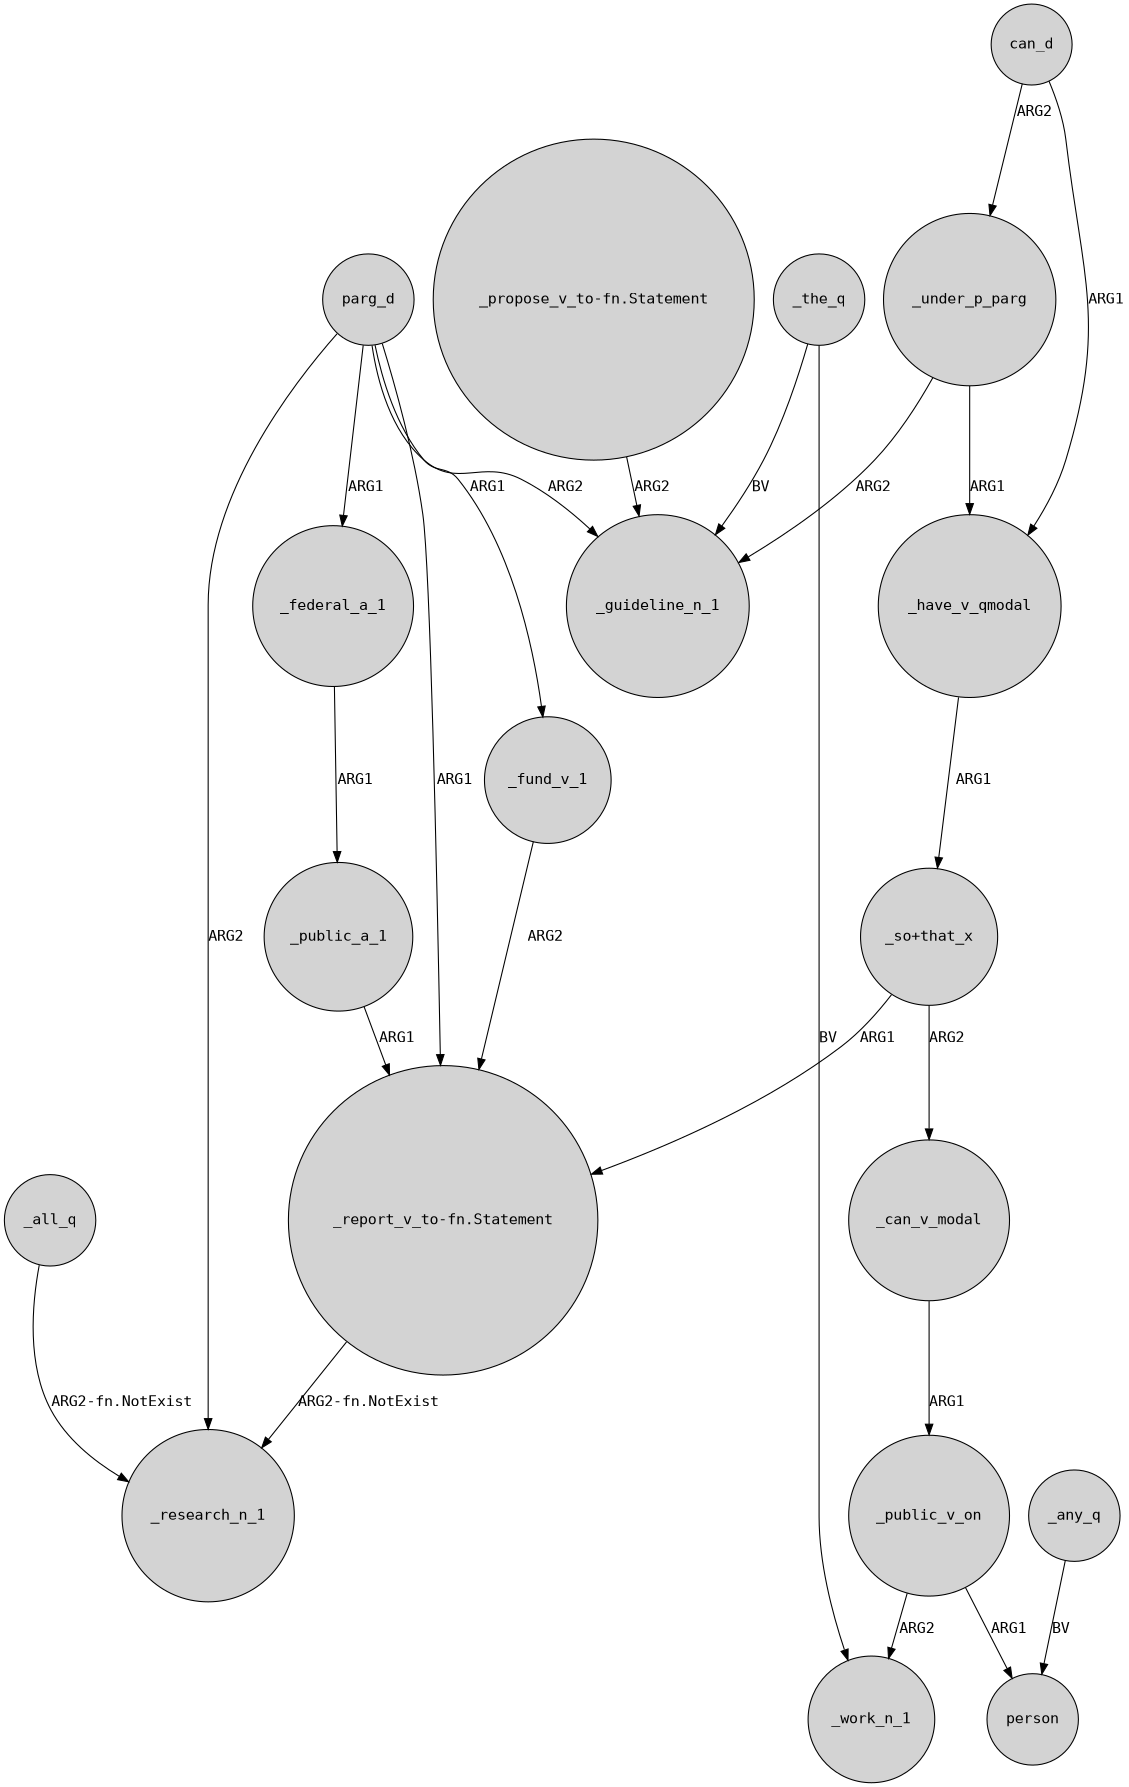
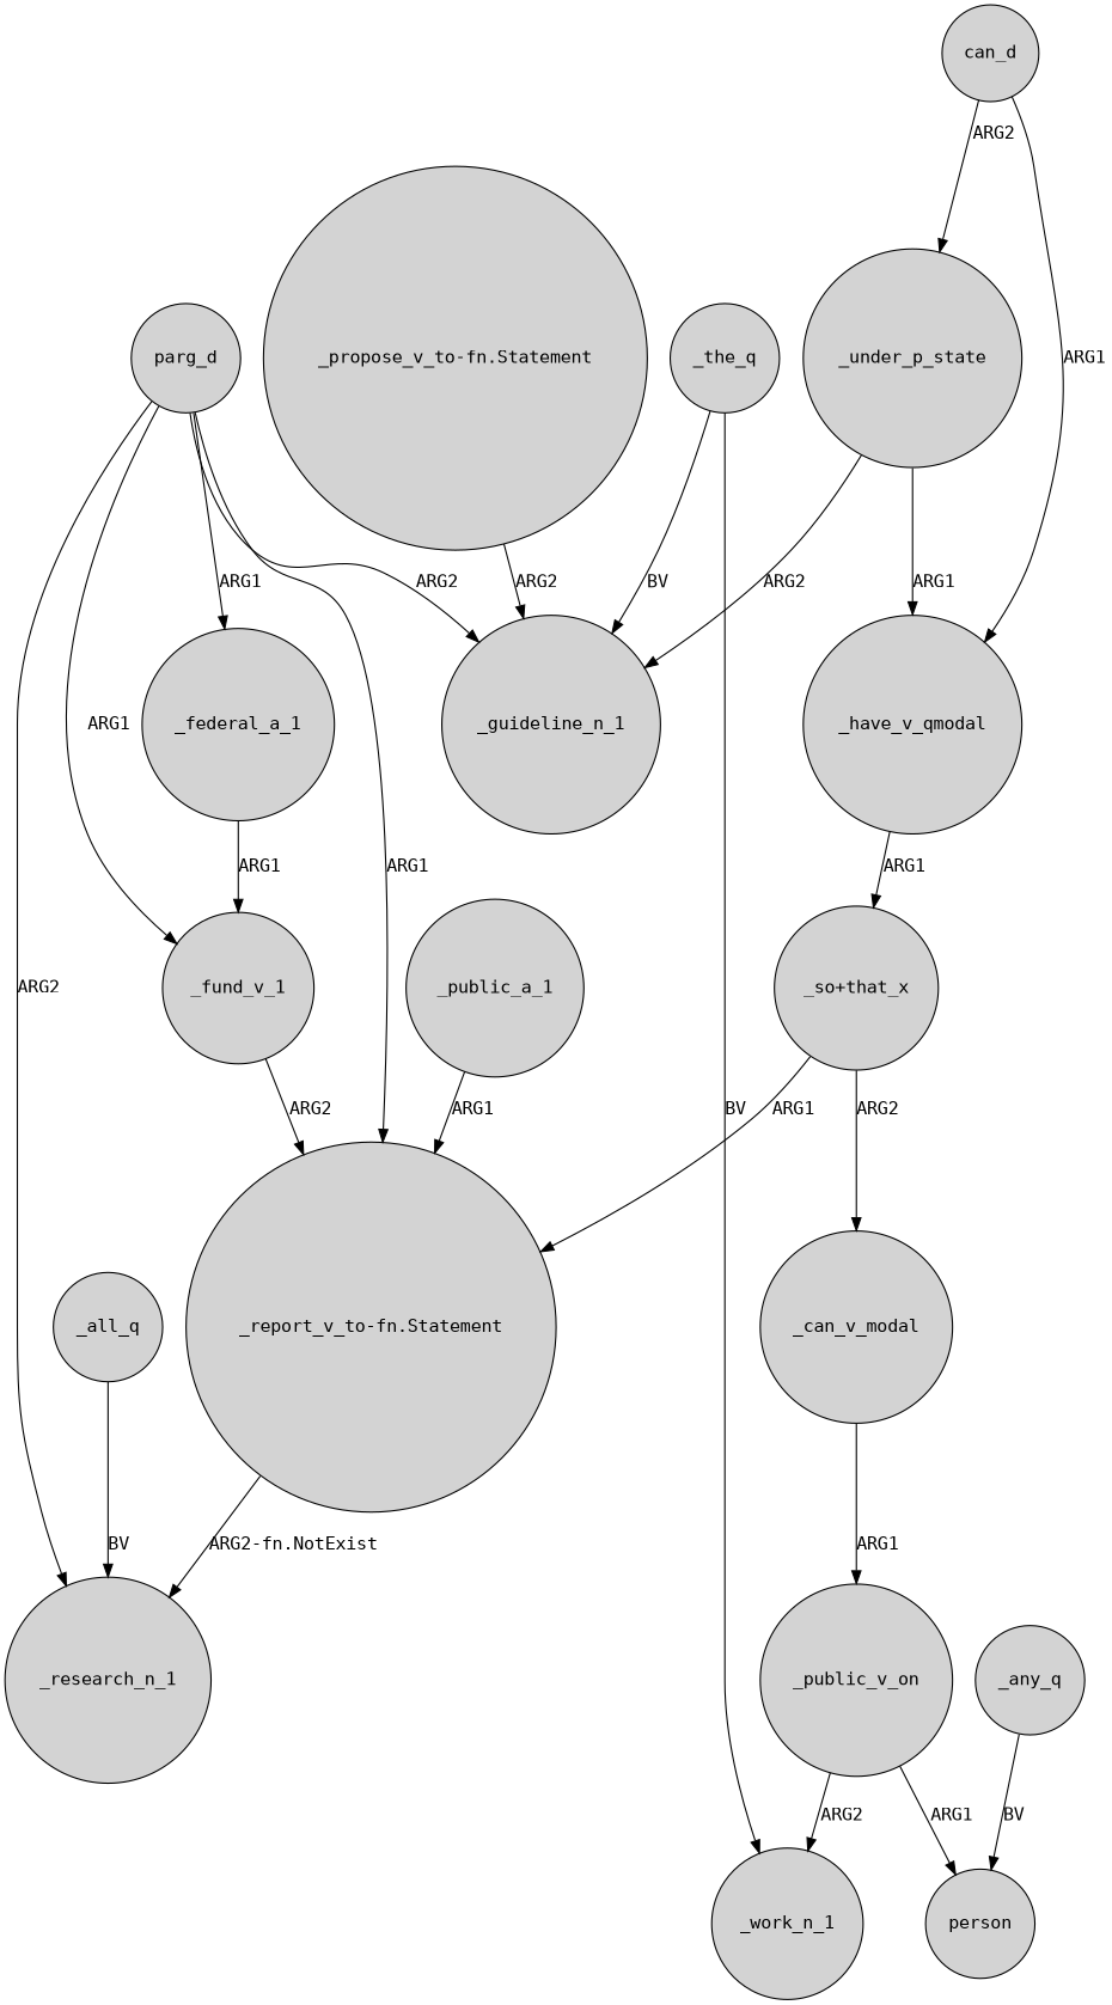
  digraph {
    fontname="DejaVu Sans Mono"
    node [fontname="DejaVu Sans Mono" shape=circle style=filled]
    edge [fontname="DejaVu Sans Mono"]
    parg_d
    _guideline_n_1
    "_report_v_to-fn.Statement"
    _research_n_1
    _fund_v_1
    _federal_a_1
    "_propose_v_to-fn.Statement"
-   _under_p_state [label=_under_p_parg]
+   _under_p_state
    _have_v_qmodal
    "_so+that_x"
    _public_a_1
    _all_q
    n13 [label=_public_v_on]
    _can_v_modal
    _work_n_1
    person
    n17 [label=can_d]
    _the_q
    _any_q
    parg_d -> _guideline_n_1 [label=ARG2]
    parg_d -> "_report_v_to-fn.Statement" [label=ARG1]
    parg_d -> _research_n_1 [label=ARG2]
    parg_d -> _fund_v_1 [label=ARG1]
    parg_d -> _federal_a_1 [label=ARG1]
    "_report_v_to-fn.Statement" -> _research_n_1 [label="ARG2-fn.NotExist"]
    _fund_v_1 -> "_report_v_to-fn.Statement" [label=ARG2]
-   _federal_a_1 -> _public_a_1 [label=ARG1]
+   _federal_a_1 -> _fund_v_1 [label=ARG1]
    "_propose_v_to-fn.Statement" -> _guideline_n_1 [label=ARG2]
    _under_p_state -> _guideline_n_1 [label=ARG2]
    _under_p_state -> _have_v_qmodal [label=ARG1]
    _have_v_qmodal -> "_so+that_x" [label=ARG1]
    "_so+that_x" -> "_report_v_to-fn.Statement" [label=ARG1]
    "_so+that_x" -> _can_v_modal [label=ARG2]
    _public_a_1 -> "_report_v_to-fn.Statement" [label=ARG1]
-   _all_q -> _research_n_1 [label="ARG2-fn.NotExist"]
+   _all_q -> _research_n_1 [label=BV]
    n13 -> _work_n_1 [label=ARG2]
    n13 -> person [label=ARG1]
    _can_v_modal -> n13 [label=ARG1]
    n17 -> _under_p_state [label=ARG2]
    n17 -> _have_v_qmodal [label=ARG1]
    _the_q -> _guideline_n_1 [label=BV]
    _the_q -> _work_n_1 [label=BV]
    _any_q -> person [label=BV]
  }
